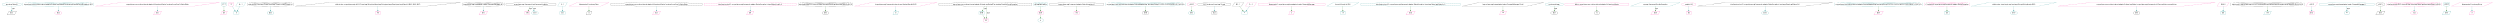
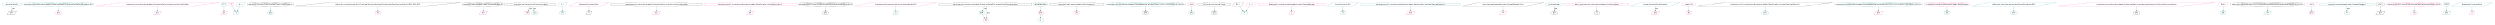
  digraph {
    fontname=Inter
    node [color=deeppink fontname=Inter shape=parallelogram]
    edge [color=darkgreen fontname=Inter]
    n1 [color=teal label="java.lang.Object[]" shape=octagon]
    n2 [color=black label="$r33"]
    n3 [color=teal label="(org.eclipse.core.runtime.internal.adaptor.EclipseLazyStarter$TerminatingClassNotFoundException) $r22" shape=cylinder]
    n4 [label="$r23" shape=octagon]
    n5 [label="<org.eclipse.core.runtime.internal.adaptor.EclipseLazyStarter: boolean throwErrorOnFailedStart>"]
    n6 [label="$z0"]
    n7 [color=teal label="i0 - 1" shape=cylinder]
    n8 [label="$i1"]
    n9 [label=8 shape=cylinder]
    n10 [color=teal label=i6 shape=cylinder]
    n11 [color=black label="staticinvoke <java.lang.Thread: java.lang.Thread currentThread()>()" shape=cylinder]
    n12 [color=teal label="$r35" shape=octagon]
    n13 [color=black label="staticinvoke <org.eclipse.osgi.util.NLS: java.lang.String bind(java.lang.String,java.lang.Object,java.lang.Object)>($r45, $r46, $r47)"]
    n14 [label=r48 shape=cylinder]
    n15 [color=black label="(org.eclipse.osgi.baseadaptor.loader.ClasspathManager) $r11" shape=cylinder]
    n16 [label="$r12"]
    n17 [color=black label="org.eclipse.osgi.framework.log.FrameworkLogEntry" shape=octagon]
    n18 [label="$r40" shape=cylinder]
    n19 [color=teal label="$r31" shape=octagon]
    n20 [color=teal label="i6 - 1"]
    n21 [color=teal label="$i2" shape=cylinder]
    n22 [label="@parameter1: java.lang.Class"]
    n23 [color=black label=r2]
    n24 [color=black label="<org.eclipse.core.runtime.internal.adaptor.EclipseLazyStarter: boolean throwErrorOnFailedStart>" shape=octagon]
    n25 [label="$z3"]
    n26 [label="interfaceinvoke r43.<org.eclipse.osgi.framework.adaptor.StatusException: int getStatusCode()>()" shape=octagon]
    n27 [label="$i4"]
    n28 [color=black label="interfaceinvoke $r14.<java.util.Map: java.lang.Object get(java.lang.Object)>($r13)" shape=cylinder]
    n29 [color=black label="$r15" shape=octagon]
    n30 [label="(org.eclipse.osgi.framework.internal.core.AbstractBundle) $r18"]
    n31 [color=teal label=r5]
    n32 [color=black label="org.eclipse.core.runtime.internal.adaptor.EclipseLazyStarter$TerminatingClassNotFoundException" shape=octagon]
    n33 [color=teal label="$r49" shape=cylinder]
    n34 [label=r50 shape=cylinder]
    n35 [color=teal label="@caughtexception" shape=cylinder]
    n36 [label="$r24" shape=cylinder]
    n37 [color=teal label=r6 shape=octagon]
    n38 [color=black label="(org.eclipse.osgi.framework.adaptor.StatusException) r7" shape=octagon]
    n39 [label=r43 shape=cylinder]
    n40 [color=teal label="<org.eclipse.core.runtime.internal.adaptor.EclipseAdaptorMsg: java.lang.String ECLIPSE_CLASSLOADER_ACTIVATION>" shape=cylinder]
    n41 [color=black label="$r45" shape=cylinder]
    n42 [label="r42[i7]" shape=octagon]
    n43 [color=teal label="$r13" shape=octagon]
    n44 [color=teal label="i6 + 1"]
    n45 [color=black label="$r32 instanceof java.lang.Thread" shape=octagon]
    n46 [color=black label="$z2" shape=cylinder]
    n47 [color=black label="$i3 - 1"]
    n48 [color=teal label=i7 shape=cylinder]
    n49 [label="@parameter2: org.eclipse.osgi.baseadaptor.loader.ClasspathManager" shape=octagon]
    n50 [label=r3]
    n51 [color=teal label="(java.util.ArrayList) $r9"]
    n52 [color=teal label=r4 shape=cylinder]
    n53 [color=teal label="interfaceinvoke r43.<org.eclipse.osgi.framework.adaptor.StatusException: java.lang.Object getStatus()>()" shape=octagon]
    n54 [label="$r32"]
    n55 [color=black label="(org.eclipse.osgi.baseadaptor.loader.ClasspathManager[]) null"]
    n56 [label=r41]
    n57 [color=teal label="java.lang.Integer" shape=octagon]
    n58 [color=black label="$r37" shape=octagon]
    n59 [label="@this: org.eclipse.core.runtime.internal.adaptor.EclipseLazyStarter" shape=octagon]
    n60 [color=black label=r0 shape=octagon]
    n61 [color=teal label="org.osgi.framework.BundleException"]
    n62 [label="$r28"]
    n63 [label="lengthof r42" shape=octagon]
    n64 [label="$i3" shape=cylinder]
    n65 [color=black label="interfaceinvoke r43.<org.eclipse.osgi.framework.adaptor.StatusException: java.lang.Object getStatus()>()"]
    n66 [color=teal label="$r36" shape=octagon]
    n67 [color=teal label="<org.eclipse.core.runtime.internal.adaptor.EclipseAdaptorMsg: java.lang.String ECLIPSE_CLASSLOADER_CONCURRENT_STARTUP>" shape=cylinder]
    n68 [label="$r34"]
    n69 [label="r7 instanceof org.eclipse.osgi.framework.adaptor.StatusException" shape=cylinder]
    n70 [color=teal label="$z1" shape=cylinder]
    n71 [color=teal label="staticinvoke <java.lang.Long: java.lang.String toString(long)>($l8)"]
    n72 [color=teal label="$r47" shape=octagon]
    n73 [label="<org.eclipse.core.runtime.internal.adaptor.EclipseLazyStarter: org.eclipse.osgi.framework.util.SecureAction secureAction>"]
    n74 [color=black label="$r19" shape=octagon]
    n75 [label="$i4 & 8"]
    n76 [color=teal label="$i5" shape=cylinder]
    n77 [color=black label="staticinvoke <org.eclipse.osgi.util.NLS: java.lang.String bind(java.lang.String,java.lang.Object[])>($r34, $r33)" shape=cylinder]
    n78 [color=teal label=r44]
    n79 [label="r42[i7]"]
    n80 [label="$r52" shape=cylinder]
    n81 [color=teal label="org.eclipse.osgi.baseadaptor.loader.ClasspathManager[]" shape=octagon]
    n82 [color=teal label=r42 shape=octagon]
    n83 [color=black label="r42[i7]" shape=octagon]
    n84 [color=black label="$r20"]
    n85 [label="interfaceinvoke $r21.<java.util.Map: java.lang.Object get(java.lang.Object)>($r20)" shape=cylinder]
    n86 [label="$r22" shape=octagon]
    n87 [color=teal label="r42[i7]" shape=cylinder]
    n88 [color=teal label="$r16"]
    n89 [label="i7 + -1"]
-   n90 [label="@parameter0: java.lang.String"]
+   n90 [color=teal label="@parameter0: java.lang.String"]
    n91 [label=r1]
    n1 -> n2 [color=teal label=type]
    n3 -> n4 [color=teal]
    n5 -> n6 [color=teal]
    n7 -> n8
    n9 -> n10 [color=teal]
    n11 -> n12 [color=teal]
    n13 -> n14 [color=teal]
    n15 -> n16 [color=teal]
    n17 -> n18 [label=type]
    n17 -> n19 [color=teal label=type]
    n20 -> n21 [color=teal]
    n22 -> n23
    n24 -> n25 [color=teal]
    n26 -> n27 [color=teal]
    n28 -> n29
    n30 -> n31 [color=teal]
    n32 -> n33 [label=type]
    n32 -> n34 [label=type]
    n33 -> n34
    n35 -> n36
    n36 -> n37
    n38 -> n39
    n40 -> n41
    n42 -> n43
    n44 -> n10 [color=teal]
    n45 -> n46 [color=teal]
    n47 -> n48
    n49 -> n50
    n51 -> n52
    n53 -> n54
    n55 -> n56
    n57 -> n58 [label=type]
    n59 -> n60
    n61 -> n62 [label=type]
    n63 -> n64 [color=teal]
    n65 -> n66 [color=teal]
    n67 -> n68
    n69 -> n70
    n71 -> n72 [color=teal]
    n73 -> n74 [color=teal]
    n75 -> n76 [color=teal]
    n77 -> n78
    n79 -> n80 [color=teal]
    n81 -> n82 [color=teal label=type]
    n83 -> n84
    n85 -> n86 [color=teal]
    n87 -> n88
    n89 -> n48 [color=teal]
    n90 -> n91 [color=teal]
  }
